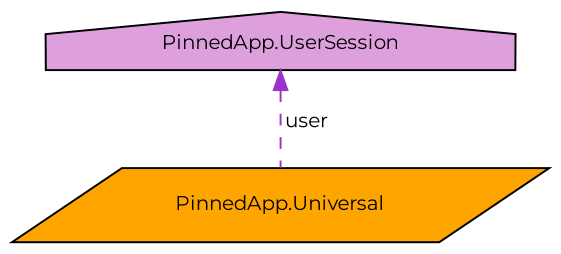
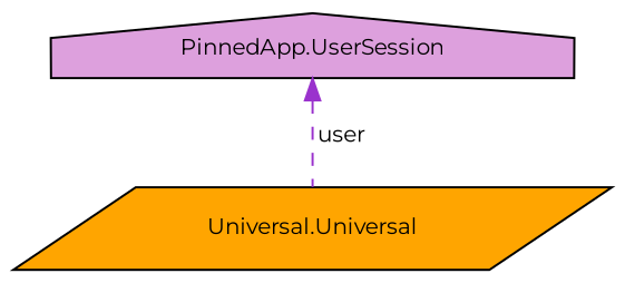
  digraph {
    fontname=Montserrat
    node [color=black fontname=Montserrat fontsize=10 style=filled]
-   n1 [fillcolor=orange fontcolor=black height=0.2 label="PinnedApp.Universal" shape=parallelogram width=0.4]
+   n1 [fillcolor=orange fontcolor=black height=0.2 label="Universal.Universal" shape=parallelogram width=0.4]
    n2 [fillcolor=plum height=0.2 label="PinnedApp.UserSession" shape=house width=0.4]
    n2 -> n1 [color=darkorchid3 dir=back fontname=Montserrat fontsize=10 label=" user" labelfontname=Helvetica labelfontsize=10 style=dashed]
  }
